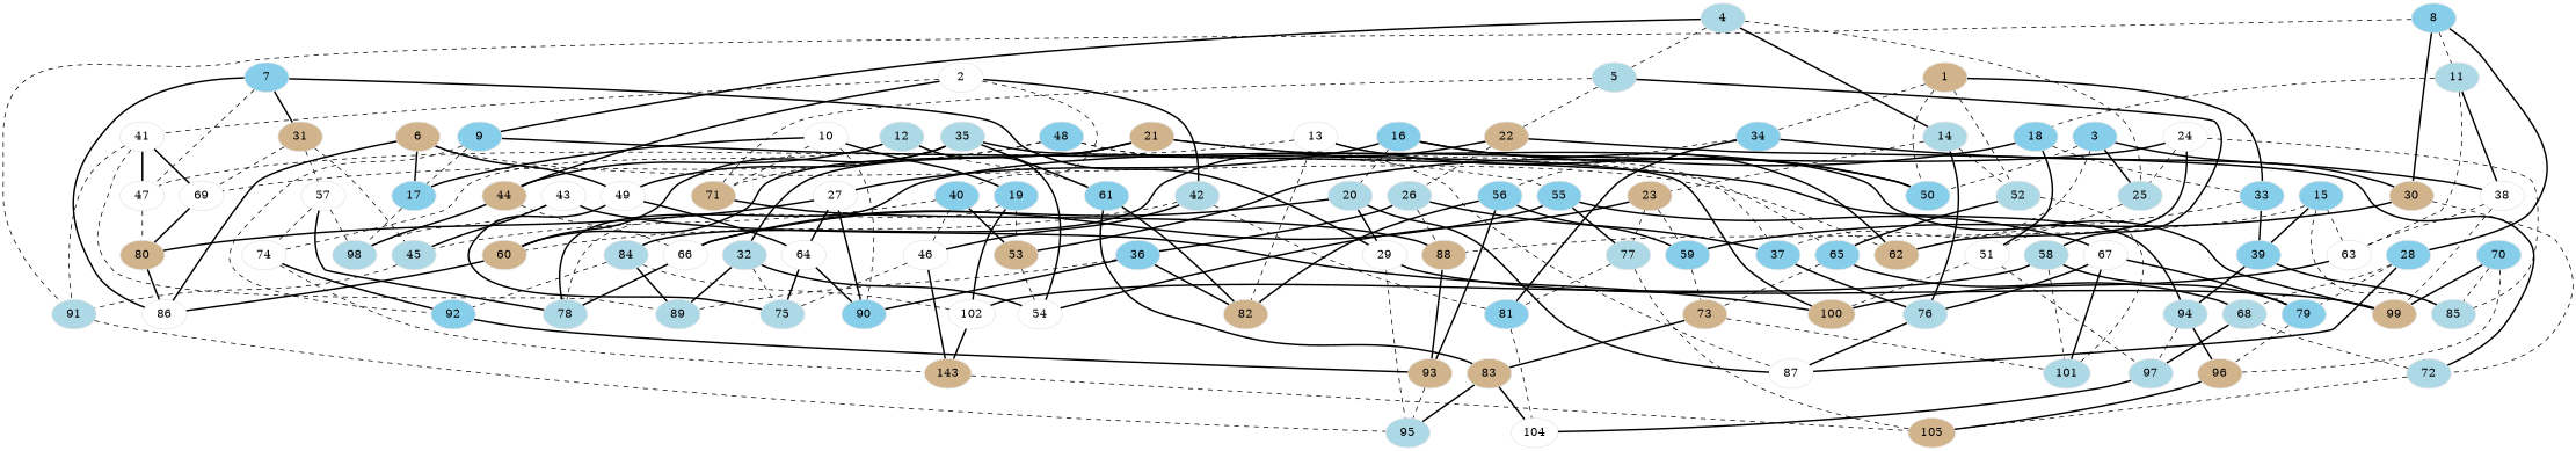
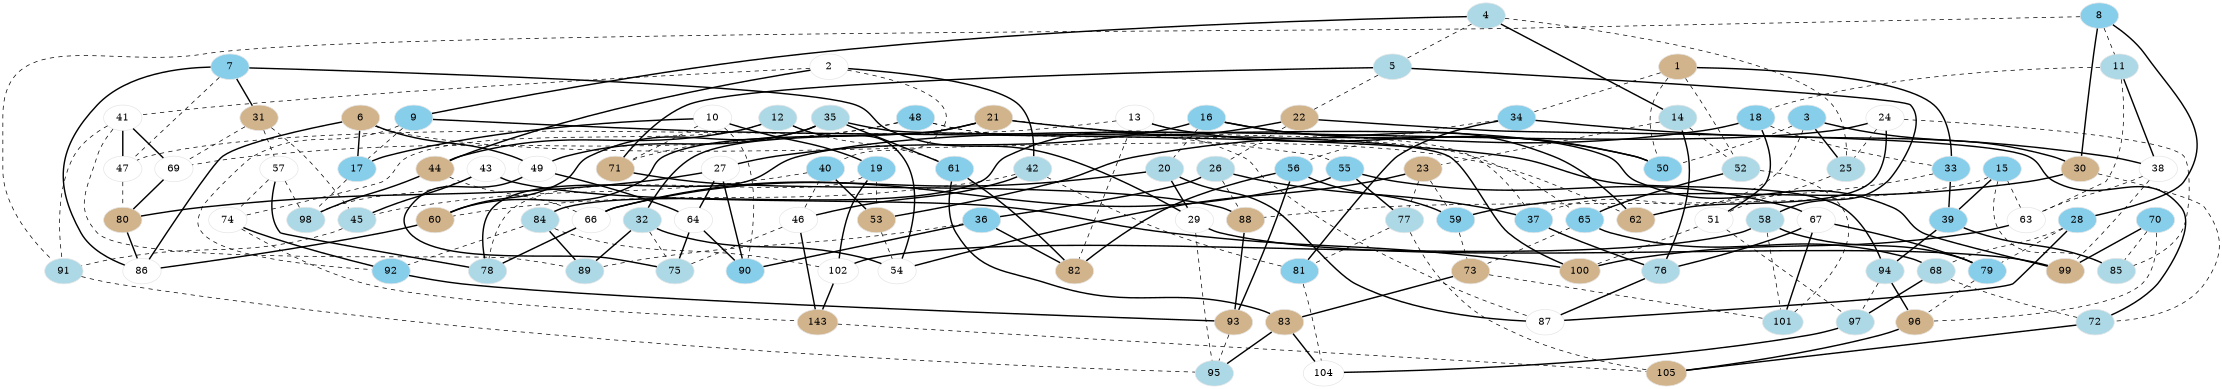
  graph {
    node [color=gray90 fillcolor=lightblue style=filled]
    edge [style=bold]
    1 [fillcolor=tan]
    33 [fillcolor=skyblue]
    34 [fillcolor=skyblue]
    50 [fillcolor=skyblue]
    52
    62 [fillcolor=tan]
    39 [fillcolor=skyblue]
    38 [fillcolor=white]
    56 [fillcolor=skyblue]
    81 [fillcolor=skyblue]
    65 [fillcolor=skyblue]
    101
    2 [fillcolor=white]
    40 [fillcolor=skyblue]
    41 [fillcolor=white]
    42
    44 [fillcolor=tan]
    53 [fillcolor=tan]
    45
    46 [fillcolor=white]
    47 [fillcolor=white]
    91
    69 [fillcolor=white]
    89
    60 [fillcolor=tan]
    98
    66 [fillcolor=white]
    3 [fillcolor=skyblue]
    25
    30 [fillcolor=tan]
    37 [fillcolor=skyblue]
    51 [fillcolor=white]
    72
    59 [fillcolor=skyblue]
    76
    4
    5
    9 [fillcolor=skyblue]
    14
    22 [fillcolor=tan]
    58
    71 [fillcolor=tan]
    17 [fillcolor=skyblue]
    92 [fillcolor=skyblue]
    94
    23 [fillcolor=tan]
    26
    84
    102 [fillcolor=white]
    79 [fillcolor=skyblue]
    88 [fillcolor=tan]
    6 [fillcolor=tan]
    49 [fillcolor=white]
    86 [fillcolor=white]
    64 [fillcolor=white]
    75
    7 [fillcolor=skyblue]
    29 [fillcolor=white]
    31 [fillcolor=tan]
    99 [fillcolor=tan]
    95
    57 [fillcolor=white]
    80 [fillcolor=tan]
    8 [fillcolor=skyblue]
    11
    28 [fillcolor=skyblue]
    18 [fillcolor=skyblue]
    63 [fillcolor=white]
    87 [fillcolor=white]
    68
    93 [fillcolor=tan]
    97
    96 [fillcolor=tan]
    10 [fillcolor=white]
    19 [fillcolor=skyblue]
    90 [fillcolor=skyblue]
    78
    100 [fillcolor=tan]
    12
    54 [fillcolor=white]
    61 [fillcolor=skyblue]
    74 [fillcolor=white]
    82 [fillcolor=tan]
    83 [fillcolor=tan]
    n85 [fillcolor=tan label=143]
    13 [fillcolor=white]
    77
    15 [fillcolor=skyblue]
    85
    16 [fillcolor=skyblue]
    20
    27 [fillcolor=white]
    21 [fillcolor=tan]
    32
    55 [fillcolor=skyblue]
    67 [fillcolor=white]
    36 [fillcolor=skyblue]
    105 [fillcolor=tan]
    73 [fillcolor=tan]
    24 [fillcolor=white]
    104 [fillcolor=white]
    35
    43 [fillcolor=white]
    48 [fillcolor=skyblue]
    70 [fillcolor=skyblue]
    1 -- 33
    1 -- 34 [style=dashed]
    1 -- 50 [style=dashed]
    1 -- 52 [style=dashed]
    33 -- 62 [style=dashed]
    33 -- 39
    34 -- 38
    34 -- 56 [style=dashed]
    34 -- 81
    52 -- 65
    52 -- 101 [style=dashed]
    39 -- 94
    39 -- 85
    38 -- 99 [style=dashed]
    38 -- 63 [style=dashed]
    56 -- 59
    56 -- 93
    56 -- 82
    81 -- 104 [style=dashed]
    65 -- 68
    65 -- 73 [style=dashed]
    2 -- 40 [style=dashed]
    2 -- 41 [style=dashed]
    2 -- 42
    2 -- 44
    40 -- 53
    40 -- 45 [style=dashed]
    40 -- 46 [style=dashed]
    41 -- 47
    41 -- 91 [style=dashed]
    41 -- 69
    41 -- 89 [style=dashed]
    42 -- 81 [style=dashed]
    42 -- 46
    42 -- 60 [style=dashed]
    44 -- 98
    44 -- 66 [style=dashed]
    53 -- 54 [style=dashed]
    45 -- 91 [style=dashed]
    46 -- 75 [style=dashed]
    46 -- n85
    47 -- 80 [style=dashed]
    91 -- 95 [style=dashed]
    69 -- 80
    60 -- 86
    66 -- 78
    3 -- 50 [style=dashed]
    3 -- 25
    3 -- 30
    3 -- 37 [style=dashed]
    25 -- 51 [style=dashed]
    30 -- 72 [style=dashed]
    30 -- 59
    37 -- 76
    51 -- 97 [style=dashed]
    51 -- 100 [style=dashed]
-   72 -- 105 [style=dashed]
+   72 -- 105
    59 -- 73 [style=dashed]
    76 -- 87
    4 -- 25 [style=dashed]
    4 -- 5 [style=dashed]
    4 -- 9
    4 -- 14
    5 -- 22 [style=dashed]
    5 -- 58
-   5 -- 71 [style=dashed]
+   5 -- 71
    9 -- 17 [style=dashed]
    9 -- 92 [style=dashed]
    9 -- 94
    14 -- 52 [style=dashed]
    14 -- 76
    14 -- 23 [style=dashed]
    22 -- 72
    22 -- 26 [style=dashed]
    22 -- 84
    58 -- 101 [style=dashed]
    58 -- 102
    58 -- 79
    71 -- 88
    17 -- 98 [style=dashed]
    92 -- 93
    94 -- 97 [style=dashed]
    94 -- 96
    23 -- 59 [style=dashed]
    23 -- 54
    23 -- 77 [style=dashed]
    26 -- 37
    26 -- 88 [style=dashed]
    26 -- 36
    84 -- 89
    84 -- 92 [style=dashed]
    84 -- 102 [style=dashed]
    102 -- n85
    79 -- 96 [style=dashed]
    88 -- 93
    6 -- 62 [style=dashed]
    6 -- 17
    6 -- 49
    6 -- 86
    49 -- 64
    49 -- 75
    64 -- 75
    64 -- 90
    7 -- 47 [style=dashed]
    7 -- 86
    7 -- 29
    7 -- 31
    29 -- 99
    29 -- 95 [style=dashed]
    31 -- 45 [style=dashed]
    31 -- 69 [style=dashed]
    31 -- 57 [style=dashed]
    57 -- 98 [style=dashed]
    57 -- 78
    57 -- 74 [style=dashed]
    80 -- 86
    8 -- 91 [style=dashed]
    8 -- 30
    8 -- 11 [style=dashed]
    8 -- 28
    11 -- 38
    11 -- 18 [style=dashed]
    11 -- 63 [style=dashed]
    28 -- 79 [style=dashed]
    28 -- 87
    28 -- 68 [style=dashed]
    18 -- 33 [style=dashed]
    18 -- 53
    18 -- 51
    63 -- 100
    68 -- 72 [style=dashed]
    68 -- 97
    93 -- 95 [style=dashed]
    97 -- 104
    96 -- 105
    10 -- 71 [style=dashed]
    10 -- 17
    10 -- 19
    10 -- 90 [style=dashed]
    19 -- 53 [style=dashed]
    19 -- 102
    19 -- 78 [style=dashed]
    12 -- 44
    12 -- 54
    12 -- 61 [style=dashed]
    12 -- 74 [style=dashed]
    61 -- 82
    61 -- 83
    74 -- 92
    74 -- n85 [style=dashed]
    83 -- 95
    83 -- 104
    n85 -- 105 [style=dashed]
    13 -- 50
    13 -- 47 [style=dashed]
    13 -- 37 [style=dashed]
    13 -- 82 [style=dashed]
    77 -- 81 [style=dashed]
    77 -- 105 [style=dashed]
    15 -- 39
    15 -- 88 [style=dashed]
    15 -- 63 [style=dashed]
    15 -- 85 [style=dashed]
    16 -- 50
    16 -- 62
    16 -- 20 [style=dashed]
    16 -- 27
    20 -- 66
    20 -- 29
    20 -- 87
    27 -- 64
    27 -- 80
    27 -- 90
    21 -- 60
    21 -- 99
    21 -- 32
    21 -- 55 [style=dashed]
    32 -- 89
    32 -- 75 [style=dashed]
    32 -- 54
    55 -- 66
    55 -- 77
    55 -- 67
    67 -- 101
    67 -- 76
    67 -- 79
    36 -- 89 [style=dashed]
    36 -- 90
    36 -- 82
    73 -- 101 [style=dashed]
    73 -- 83
    24 -- 62
    24 -- 25 [style=dashed]
    24 -- 78
    24 -- 85 [style=dashed]
    35 -- 60
    35 -- 49
    35 -- 100
    35 -- 61
    43 -- 45
    43 -- 98 [style=dashed]
    43 -- 100
    48 -- 65 [style=dashed]
    48 -- 69 [style=dashed]
    48 -- 71 [style=dashed]
    48 -- 87 [style=dashed]
    70 -- 99
    70 -- 96 [style=dashed]
    70 -- 85 [style=dashed]
  }
